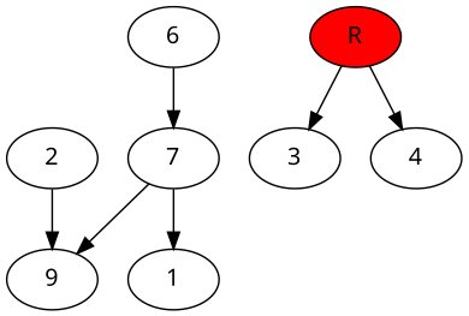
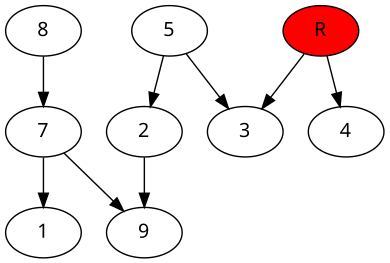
  digraph {
    fontname="Noto Sans"
    node [fontname="Noto Sans"]
    edge [fontname="Noto Sans"]
    2
    9
+   5
    3
-   6
+   6 [label=8]
    7
    1
    R [fillcolor="#ff0000" style=filled]
    4
    2 -> 9
+   5 -> 2
+   5 -> 3
    6 -> 7
    7 -> 9
    7 -> 1
    R -> 3
    R -> 4
  }
